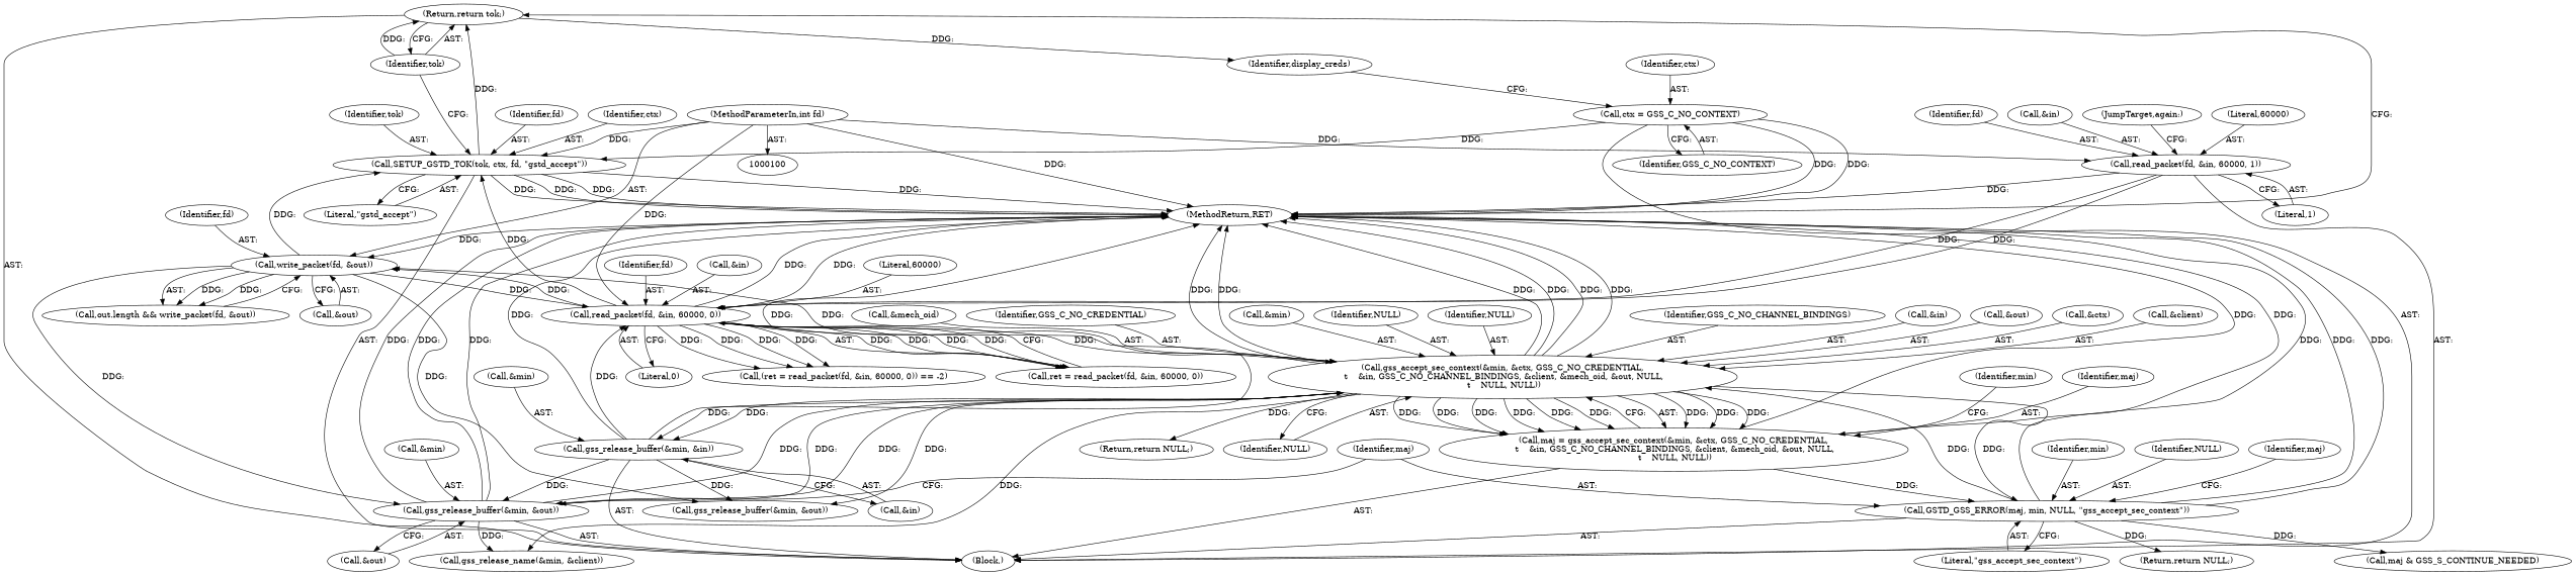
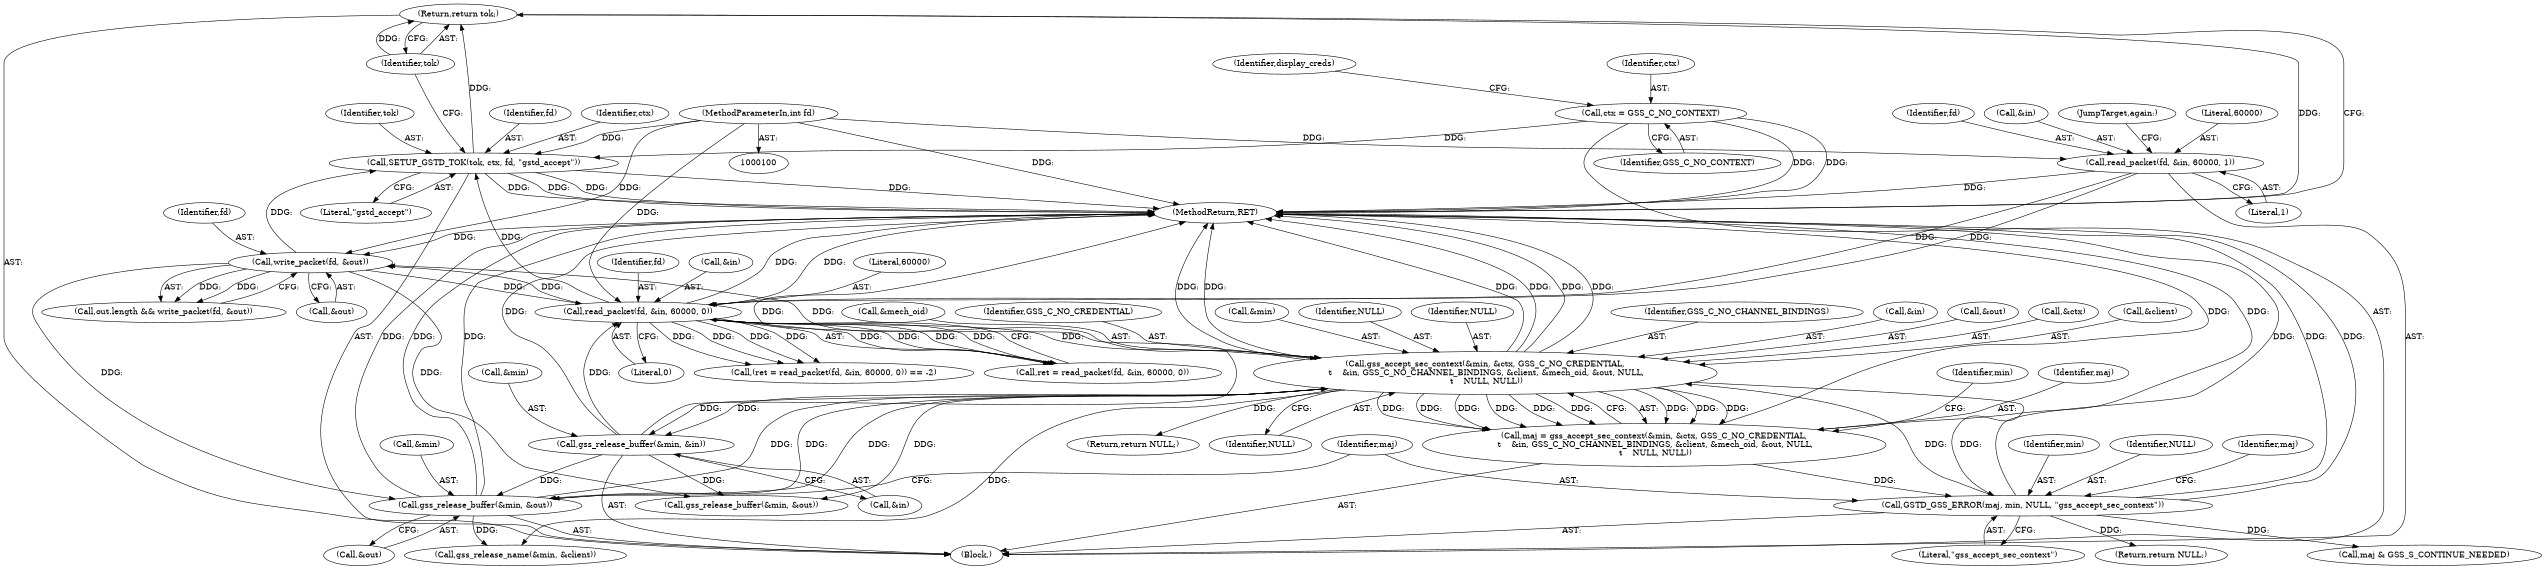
  digraph {
    n1 [label="(Return,return tok;)"]
    n2 [label="(Identifier,tok)"]
    n3 [label="(Block,)"]
    n4 [label="(MethodReturn,RET)"]
    n5 [label="(Call,SETUP_GSTD_TOK(tok, ctx, fd, \"gstd_accept\"))"]
    n6 [label="(Call,write_packet(fd, &out))"]
    n7 [label="(Literal,\"gstd_accept\")"]
    n8 [label="(Call,ctx = GSS_C_NO_CONTEXT)"]
    n9 [label="(Identifier,GSS_C_NO_CONTEXT)"]
    n10 [label="(Call,read_packet(fd, &in, 60000, 0))"]
    n11 [label="(Call,gss_accept_sec_context(&min, &ctx, GSS_C_NO_CREDENTIAL,\n \t    &in, GSS_C_NO_CHANNEL_BINDINGS, &client, &mech_oid, &out, NULL,\n \t    NULL, NULL))"]
    n12 [label="(Call,ret = read_packet(fd, &in, 60000, 0))"]
    n13 [label="(Literal,0)"]
    n14 [label="(Call,(ret = read_packet(fd, &in, 60000, 0)) == -2)"]
    n15 [label="(Call,gss_release_buffer(&min, &out))"]
    n16 [label="(Call,out.length && write_packet(fd, &out))"]
    n17 [label="(Call,&out)"]
    n18 [label="(Call,gss_release_buffer(&min, &out))"]
    n19 [label="(Call,gss_release_buffer(&min, &in))"]
    n20 [label="(Call,GSTD_GSS_ERROR(maj, min, NULL, \"gss_accept_sec_context\"))"]
    n21 [label="(Call,maj = gss_accept_sec_context(&min, &ctx, GSS_C_NO_CREDENTIAL,\n \t    &in, GSS_C_NO_CHANNEL_BINDINGS, &client, &mech_oid, &out, NULL,\n \t    NULL, NULL))"]
    n22 [label="(Return,return NULL;)"]
    n23 [label="(Call,gss_release_name(&min, &client))"]
    n24 [label="(Identifier,NULL)"]
    n25 [label="(Call,&out)"]
    n26 [label="(MethodParameterIn,int fd)"]
    n27 [label="(Call,read_packet(fd, &in, 60000, 1))"]
    1000100
    n29 [label="(Literal,1)"]
    n30 [label="(Call,&in)"]
    n31 [label="(Return,return NULL;)"]
    n32 [label="(Call,maj & GSS_S_CONTINUE_NEEDED)"]
    n33 [label="(Literal,\"gss_accept_sec_context\")"]
    n34 [label="(Identifier,min)"]
    n35 [label="(Call,&min)"]
    n36 [label="(Identifier,NULL)"]
    n37 [label="(Identifier,NULL)"]
    n38 [label="(Identifier,GSS_C_NO_CHANNEL_BINDINGS)"]
    n39 [label="(Call,&in)"]
    n40 [label="(Call,&in)"]
    n41 [label="(JumpTarget,again:)"]
    n42 [label="(Identifier,min)"]
    n43 [label="(Call,&in)"]
    n44 [label="(Call,&min)"]
    n45 [label="(Literal,60000)"]
    n46 [label="(Literal,60000)"]
    n47 [label="(Call,&out)"]
    n48 [label="(Call,&ctx)"]
    n49 [label="(Call,&client)"]
    n50 [label="(Identifier,maj)"]
    n51 [label="(Call,&min)"]
    n52 [label="(Identifier,maj)"]
    n53 [label="(Identifier,fd)"]
    n54 [label="(Call,&mech_oid)"]
    n55 [label="(Identifier,fd)"]
    n56 [label="(Identifier,NULL)"]
    n57 [label="(Identifier,maj)"]
    n58 [label="(Identifier,ctx)"]
    n59 [label="(Identifier,fd)"]
    n60 [label="(Identifier,GSS_C_NO_CREDENTIAL)"]
    n61 [label="(Identifier,ctx)"]
    n62 [label="(Identifier,fd)"]
    n63 [label="(Identifier,tok)"]
    n64 [label="(Identifier,display_creds)"]
    n1 -> n2 [label="CFG: "]
    n1 -> n3 [label="AST: "]
-   n1 -> n64 [label="DDG: "]
+   n1 -> n4 [label="DDG: "]
    n2 -> n1 [label="AST: "]
    n2 -> n1 [label="DDG: "]
    n2 -> n5 [label="CFG: "]
    n4 -> n1 [label="CFG: "]
    n4 -> n6 [label="DDG: "]
    n5 -> n1 [label="DDG: "]
    n5 -> n3 [label="AST: "]
    n5 -> n4 [label="DDG: "]
    n5 -> n4 [label="DDG: "]
    n5 -> n4 [label="DDG: "]
    n5 -> n4 [label="DDG: "]
    n5 -> n7 [label="CFG: "]
    n6 -> n5 [label="DDG: "]
    n6 -> n10 [label="DDG: "]
    n6 -> n15 [label="DDG: "]
    n6 -> n16 [label="AST: "]
    n6 -> n16 [label="DDG: "]
    n6 -> n16 [label="DDG: "]
    n6 -> n17 [label="CFG: "]
    n6 -> n18 [label="DDG: "]
    n7 -> n5 [label="AST: "]
    n8 -> n3 [label="AST: "]
    n8 -> n4 [label="DDG: "]
    n8 -> n4 [label="DDG: "]
    n8 -> n5 [label="DDG: "]
    n8 -> n9 [label="CFG: "]
    n9 -> n8 [label="AST: "]
    n10 -> n4 [label="DDG: "]
    n10 -> n4 [label="DDG: "]
    n10 -> n5 [label="DDG: "]
    n10 -> n6 [label="DDG: "]
    n10 -> n11 [label="DDG: "]
    n10 -> n12 [label="AST: "]
    n10 -> n12 [label="DDG: "]
    n10 -> n12 [label="DDG: "]
    n10 -> n12 [label="DDG: "]
    n10 -> n12 [label="DDG: "]
    n10 -> n13 [label="CFG: "]
    n10 -> n14 [label="DDG: "]
    n10 -> n14 [label="DDG: "]
    n10 -> n14 [label="DDG: "]
    n10 -> n14 [label="DDG: "]
    n11 -> n4 [label="DDG: "]
    n11 -> n4 [label="DDG: "]
    n11 -> n4 [label="DDG: "]
    n11 -> n4 [label="DDG: "]
    n11 -> n4 [label="DDG: "]
    n11 -> n4 [label="DDG: "]
    n11 -> n6 [label="DDG: "]
    n11 -> n15 [label="DDG: "]
    n11 -> n18 [label="DDG: "]
    n11 -> n19 [label="DDG: "]
    n11 -> n19 [label="DDG: "]
    n11 -> n20 [label="DDG: "]
    n11 -> n21 [label="AST: "]
    n11 -> n21 [label="DDG: "]
    n11 -> n21 [label="DDG: "]
    n11 -> n21 [label="DDG: "]
    n11 -> n21 [label="DDG: "]
    n11 -> n21 [label="DDG: "]
    n11 -> n21 [label="DDG: "]
    n11 -> n21 [label="DDG: "]
    n11 -> n21 [label="DDG: "]
    n11 -> n21 [label="DDG: "]
    n11 -> n22 [label="DDG: "]
    n11 -> n23 [label="DDG: "]
    n11 -> n24 [label="CFG: "]
    n12 -> n10 [label="CFG: "]
    n13 -> n10 [label="AST: "]
    n15 -> n3 [label="AST: "]
    n15 -> n4 [label="DDG: "]
    n15 -> n4 [label="DDG: "]
    n15 -> n4 [label="DDG: "]
    n15 -> n11 [label="DDG: "]
    n15 -> n11 [label="DDG: "]
    n15 -> n23 [label="DDG: "]
    n15 -> n25 [label="CFG: "]
    n16 -> n6 [label="CFG: "]
    n17 -> n6 [label="AST: "]
    n19 -> n3 [label="AST: "]
    n19 -> n4 [label="DDG: "]
    n19 -> n4 [label="DDG: "]
    n19 -> n10 [label="DDG: "]
    n19 -> n15 [label="DDG: "]
    n19 -> n18 [label="DDG: "]
    n19 -> n30 [label="CFG: "]
    n20 -> n3 [label="AST: "]
    n20 -> n4 [label="DDG: "]
    n20 -> n4 [label="DDG: "]
    n20 -> n4 [label="DDG: "]
    n20 -> n11 [label="DDG: "]
    n20 -> n31 [label="DDG: "]
    n20 -> n32 [label="DDG: "]
    n20 -> n33 [label="CFG: "]
    n21 -> n3 [label="AST: "]
    n21 -> n4 [label="DDG: "]
    n21 -> n4 [label="DDG: "]
    n21 -> n11 [label="CFG: "]
    n21 -> n20 [label="DDG: "]
    n24 -> n11 [label="AST: "]
    n25 -> n15 [label="AST: "]
    n26 -> n4 [label="DDG: "]
    n26 -> n5 [label="DDG: "]
-   n26 -> n6 [label="AST: "]
+   n26 -> n6 [label="DDG: "]
    n26 -> n10 [label="DDG: "]
    n26 -> n27 [label="DDG: "]
    n26 -> 1000100 [label="AST: "]
    n27 -> n3 [label="AST: "]
    n27 -> n4 [label="DDG: "]
    n27 -> n10 [label="DDG: "]
    n27 -> n10 [label="DDG: "]
    n27 -> n29 [label="CFG: "]
    n29 -> n27 [label="AST: "]
    n30 -> n19 [label="AST: "]
    n33 -> n20 [label="AST: "]
    n34 -> n20 [label="AST: "]
    n35 -> n11 [label="AST: "]
    n36 -> n11 [label="AST: "]
    n37 -> n11 [label="AST: "]
    n38 -> n11 [label="AST: "]
    n39 -> n27 [label="AST: "]
    n40 -> n10 [label="AST: "]
    n41 -> n27 [label="CFG: "]
    n42 -> n21 [label="CFG: "]
    n43 -> n11 [label="AST: "]
    n44 -> n15 [label="AST: "]
    n45 -> n27 [label="AST: "]
    n46 -> n10 [label="AST: "]
    n47 -> n11 [label="AST: "]
    n48 -> n11 [label="AST: "]
    n49 -> n11 [label="AST: "]
    n50 -> n21 [label="AST: "]
    n51 -> n19 [label="AST: "]
    n52 -> n15 [label="CFG: "]
    n52 -> n20 [label="AST: "]
    n53 -> n10 [label="AST: "]
    n54 -> n11 [label="AST: "]
    n55 -> n5 [label="AST: "]
    n56 -> n20 [label="AST: "]
    n57 -> n20 [label="CFG: "]
    n58 -> n5 [label="AST: "]
    n59 -> n6 [label="AST: "]
    n60 -> n11 [label="AST: "]
    n61 -> n8 [label="AST: "]
    n62 -> n27 [label="AST: "]
    n63 -> n5 [label="AST: "]
    n64 -> n8 [label="CFG: "]
  }
